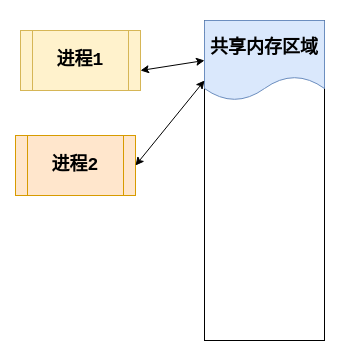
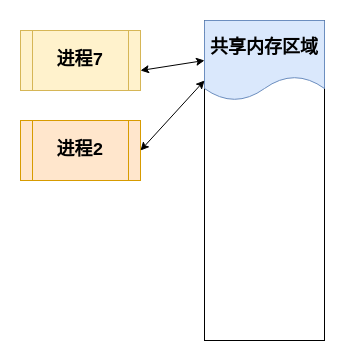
  <mxCell id="0" />
  <mxCell id="1" parent="0" />
  <mxCell id="2" value="" style="rounded=0;whiteSpace=wrap;html=1;" parent="1" vertex="1"><mxGeometry x="204" y="20" width="120" height="320" as="geometry" /></mxCell>
  <mxCell id="3" value="&lt;h2&gt;&lt;font face=&quot;Courier New&quot;&gt;共享内存区域&lt;/font&gt;&lt;/h2&gt;" style="shape=document;whiteSpace=wrap;html=1;boundedLbl=1;fillColor=#dae8fc;strokeColor=#6c8ebf;" parent="1" vertex="1"><mxGeometry x="204" y="20" width="120" height="80" as="geometry" /></mxCell>
- <mxCell id="4" value="&lt;h2&gt;&lt;font face=&quot;Courier New&quot;&gt;进程1&lt;/font&gt;&lt;/h2&gt;" style="shape=process;whiteSpace=wrap;html=1;backgroundOutline=1;fillColor=#fff2cc;strokeColor=#d6b656;" parent="1" vertex="1"><mxGeometry x="20" y="30" width="120" height="60" as="geometry" /></mxCell>
- <mxCell id="5" value="&lt;h2&gt;&lt;font face=&quot;Courier New&quot;&gt;进程2&lt;/font&gt;&lt;/h2&gt;" style="shape=process;whiteSpace=wrap;html=1;backgroundOutline=1;fillColor=#ffe6cc;strokeColor=#d79b00;" parent="1" vertex="1"><mxGeometry x="15" y="135" width="120" height="60" as="geometry" /></mxCell>
+ <mxCell id="4" value="&lt;h2&gt;&lt;font face=&quot;Courier New&quot;&gt;进程7&lt;/font&gt;&lt;/h2&gt;" style="shape=process;whiteSpace=wrap;html=1;backgroundOutline=1;fillColor=#fff2cc;strokeColor=#d6b656;" parent="1" vertex="1"><mxGeometry x="20" y="30" width="120" height="60" as="geometry" /></mxCell>
+ <mxCell id="5" value="&lt;h2&gt;&lt;font face=&quot;Courier New&quot;&gt;进程2&lt;/font&gt;&lt;/h2&gt;" style="shape=process;whiteSpace=wrap;html=1;backgroundOutline=1;fillColor=#ffe6cc;strokeColor=#d79b00;" parent="1" vertex="1"><mxGeometry x="20" y="120" width="120" height="60" as="geometry" /></mxCell>
  <mxCell id="6" value="" style="endArrow=classic;startArrow=classic;html=1;entryX=0;entryY=0.5;entryDx=0;entryDy=0;" parent="1" target="3" edge="1"><mxGeometry width="50" height="50" relative="1" as="geometry"><mxPoint x="140" y="70" as="sourcePoint" /><mxPoint x="190" y="20" as="targetPoint" /></mxGeometry></mxCell>
  <mxCell id="7" value="" style="endArrow=classic;startArrow=classic;html=1;entryX=0;entryY=0.5;entryDx=0;entryDy=0;exitX=1;exitY=0.5;exitDx=0;exitDy=0;" parent="1" source="5" edge="1"><mxGeometry width="50" height="50" relative="1" as="geometry"><mxPoint x="140" y="90" as="sourcePoint" /><mxPoint x="204" y="80" as="targetPoint" /></mxGeometry></mxCell>
